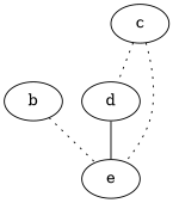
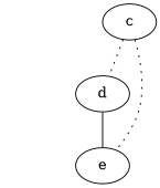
  graph {
    edge [style=dotted]
    d
    e
-   b
    c
    d -- e [style=""]
-   b -- e
    c -- d
    c -- e
  }
